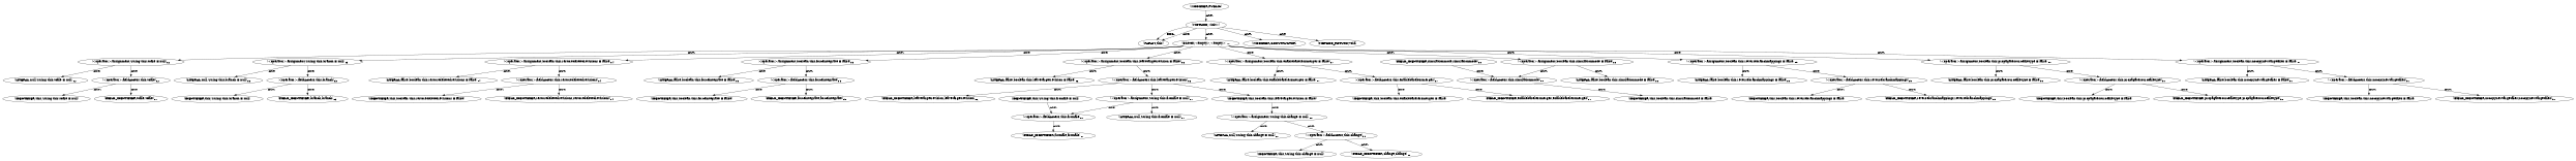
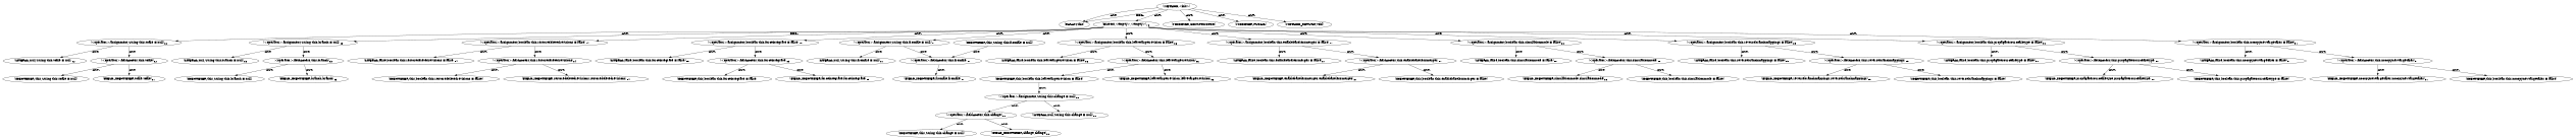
  digraph {
    n1 [label=<(METHOD,&lt;init&gt;)>]
    n2 [label=<(PARAM,this)>]
    n3 [label=<(BLOCK,&lt;empty&gt;,&lt;empty&gt;)<SUB>78</SUB>>]
    n4 [label=<(MODIFIER,CONSTRUCTOR)>]
    n5 [label=<(MODIFIER,PUBLIC)>]
    n6 [label=<(METHOD_RETURN,void)>]
    n7 [label=<(&lt;operator&gt;.assignment,String this.fromfile = null)<SUB>81</SUB>>]
    n8 [label=<(&lt;operator&gt;.assignment,String this.tofile = null)<SUB>82</SUB>>]
    n9 [label=<(&lt;operator&gt;.assignment,String this.branch = null)<SUB>83</SUB>>]
    n10 [label=<(&lt;operator&gt;.assignment,boolean this.restoredeletedrevisions = false)<SUB>84</SUB>>]
    n11 [label=<(&lt;operator&gt;.assignment,boolean this.forceintegrate = false)<SUB>85</SUB>>]
    n12 [label=<(&lt;operator&gt;.assignment,boolean this.leavetargetrevision = false)<SUB>86</SUB>>]
    n13 [label=<(&lt;operator&gt;.assignment,boolean this.enablebaselessmerges = false)<SUB>87</SUB>>]
    n14 [label=<(&lt;operator&gt;.assignment,boolean this.simulationmode = false)<SUB>88</SUB>>]
    n15 [label=<(&lt;operator&gt;.assignment,boolean this.reversebranchmappings = false)<SUB>89</SUB>>]
    n16 [label=<(&lt;operator&gt;.assignment,boolean this.propagatesourcefiletype = false)<SUB>90</SUB>>]
    n17 [label=<(&lt;operator&gt;.assignment,boolean this.nocopynewtargetfiles = false)<SUB>91</SUB>>]
    n18 [label=<(&lt;operator&gt;.assignment,String this.change = null)<SUB>80</SUB>>]
    n19 [label=<(&lt;operator&gt;.fieldAccess,this.change)<SUB>80</SUB>>]
    n20 [label=<(LITERAL,null,String this.change = null)<SUB>80</SUB>>]
    n21 [label=<(&lt;operator&gt;.fieldAccess,this.fromfile)<SUB>81</SUB>>]
    n22 [label=<(LITERAL,null,String this.fromfile = null)<SUB>81</SUB>>]
    n23 [label=<(&lt;operator&gt;.fieldAccess,this.tofile)<SUB>82</SUB>>]
    n24 [label=<(LITERAL,null,String this.tofile = null)<SUB>82</SUB>>]
    n25 [label=<(&lt;operator&gt;.fieldAccess,this.branch)<SUB>83</SUB>>]
    n26 [label=<(LITERAL,null,String this.branch = null)<SUB>83</SUB>>]
    n27 [label=<(&lt;operator&gt;.fieldAccess,this.restoredeletedrevisions)<SUB>84</SUB>>]
    n28 [label=<(LITERAL,false,boolean this.restoredeletedrevisions = false)<SUB>84</SUB>>]
    n29 [label=<(&lt;operator&gt;.fieldAccess,this.forceintegrate)<SUB>85</SUB>>]
    n30 [label=<(LITERAL,false,boolean this.forceintegrate = false)<SUB>85</SUB>>]
    n31 [label=<(&lt;operator&gt;.fieldAccess,this.leavetargetrevision)<SUB>86</SUB>>]
    n32 [label=<(LITERAL,false,boolean this.leavetargetrevision = false)<SUB>86</SUB>>]
    n33 [label=<(&lt;operator&gt;.fieldAccess,this.enablebaselessmerges)<SUB>87</SUB>>]
    n34 [label=<(LITERAL,false,boolean this.enablebaselessmerges = false)<SUB>87</SUB>>]
    n35 [label=<(&lt;operator&gt;.fieldAccess,this.simulationmode)<SUB>88</SUB>>]
    n36 [label=<(LITERAL,false,boolean this.simulationmode = false)<SUB>88</SUB>>]
    n37 [label=<(&lt;operator&gt;.fieldAccess,this.reversebranchmappings)<SUB>89</SUB>>]
    n38 [label=<(LITERAL,false,boolean this.reversebranchmappings = false)<SUB>89</SUB>>]
    n39 [label=<(&lt;operator&gt;.fieldAccess,this.propagatesourcefiletype)<SUB>90</SUB>>]
    n40 [label=<(LITERAL,false,boolean this.propagatesourcefiletype = false)<SUB>90</SUB>>]
    n41 [label=<(&lt;operator&gt;.fieldAccess,this.nocopynewtargetfiles)<SUB>91</SUB>>]
    n42 [label=<(LITERAL,false,boolean this.nocopynewtargetfiles = false)<SUB>91</SUB>>]
    n43 [label=<(IDENTIFIER,this,String this.change = null)>]
    n44 [label=<(FIELD_IDENTIFIER,change,change)<SUB>80</SUB>>]
    n45 [label=<(FIELD_IDENTIFIER,fromfile,fromfile)<SUB>81</SUB>>]
    n46 [label=<(IDENTIFIER,this,String this.fromfile = null)>]
    n47 [label=<(IDENTIFIER,this,String this.tofile = null)>]
    n48 [label=<(FIELD_IDENTIFIER,tofile,tofile)<SUB>81</SUB>>]
    n49 [label=<(IDENTIFIER,this,String this.branch = null)>]
    n50 [label=<(FIELD_IDENTIFIER,branch,branch)<SUB>83</SUB>>]
    n51 [label=<(IDENTIFIER,this,boolean this.restoredeletedrevisions = false)>]
    n52 [label=<(FIELD_IDENTIFIER,restoredeletedrevisions,restoredeletedrevisions)<SUB>84</SUB>>]
    n53 [label=<(IDENTIFIER,this,boolean this.forceintegrate = false)>]
    n54 [label=<(FIELD_IDENTIFIER,forceintegrate,forceintegrate)<SUB>85</SUB>>]
    n55 [label=<(IDENTIFIER,this,boolean this.leavetargetrevision = false)>]
    n56 [label=<(FIELD_IDENTIFIER,leavetargetrevision,leavetargetrevision)<SUB>86</SUB>>]
    n57 [label=<(IDENTIFIER,this,boolean this.enablebaselessmerges = false)>]
    n58 [label=<(FIELD_IDENTIFIER,enablebaselessmerges,enablebaselessmerges)<SUB>87</SUB>>]
    n59 [label=<(IDENTIFIER,this,boolean this.simulationmode = false)>]
    n60 [label=<(FIELD_IDENTIFIER,simulationmode,simulationmode)<SUB>88</SUB>>]
    n61 [label=<(IDENTIFIER,this,boolean this.reversebranchmappings = false)>]
    n62 [label=<(FIELD_IDENTIFIER,reversebranchmappings,reversebranchmappings)<SUB>89</SUB>>]
    n63 [label=<(IDENTIFIER,this,boolean this.propagatesourcefiletype = false)>]
    n64 [label=<(FIELD_IDENTIFIER,propagatesourcefiletype,propagatesourcefiletype)<SUB>90</SUB>>]
    n65 [label=<(IDENTIFIER,this,boolean this.nocopynewtargetfiles = false)>]
    n66 [label=<(FIELD_IDENTIFIER,nocopynewtargetfiles,nocopynewtargetfiles)<SUB>91</SUB>>]
    n1 -> n2 [label="AST: "]
    n1 -> n2 [label="DDG: "]
    n1 -> n3 [label="AST: "]
    n1 -> n4 [label="AST: "]
-   n5 -> n1 [label="AST: "]
+   n1 -> n5 [label="AST: "]
    n1 -> n6 [label="AST: "]
-   n31 -> n7 [label="AST: "]
+   n3 -> n7 [label="AST: "]
    n3 -> n8 [label="AST: "]
-   n3 -> n9 [label="AST: "]
+   n3 -> n9 [label="DDG: "]
    n3 -> n10 [label="AST: "]
    n3 -> n11 [label="AST: "]
    n3 -> n12 [label="AST: "]
    n3 -> n13 [label="AST: "]
    n3 -> n14 [label="AST: "]
    n3 -> n15 [label="AST: "]
    n3 -> n16 [label="AST: "]
    n3 -> n17 [label="AST: "]
    n7 -> n21 [label="AST: "]
    n7 -> n22 [label="AST: "]
    n8 -> n23 [label="AST: "]
    n8 -> n24 [label="AST: "]
    n9 -> n25 [label="AST: "]
    n9 -> n26 [label="AST: "]
    n10 -> n27 [label="AST: "]
    n10 -> n28 [label="AST: "]
    n11 -> n29 [label="AST: "]
    n11 -> n30 [label="AST: "]
    n12 -> n31 [label="AST: "]
    n12 -> n32 [label="AST: "]
    n13 -> n33 [label="AST: "]
    n13 -> n34 [label="AST: "]
    n14 -> n35 [label="AST: "]
    n14 -> n36 [label="AST: "]
    n15 -> n37 [label="AST: "]
    n15 -> n38 [label="AST: "]
    n16 -> n39 [label="AST: "]
    n16 -> n40 [label="AST: "]
    n17 -> n41 [label="AST: "]
    n17 -> n42 [label="AST: "]
    n18 -> n19 [label="AST: "]
    n18 -> n20 [label="AST: "]
    n19 -> n43 [label="AST: "]
    n19 -> n44 [label="AST: "]
    n21 -> n45 [label="AST: "]
    n23 -> n47 [label="AST: "]
    n23 -> n48 [label="AST: "]
    n25 -> n49 [label="AST: "]
    n25 -> n50 [label="AST: "]
    n27 -> n51 [label="AST: "]
    n27 -> n52 [label="AST: "]
    n29 -> n53 [label="AST: "]
    n29 -> n54 [label="AST: "]
    n31 -> n55 [label="AST: "]
    n31 -> n56 [label="AST: "]
    n33 -> n57 [label="AST: "]
    n33 -> n58 [label="AST: "]
    n35 -> n59 [label="AST: "]
-   n60 -> n35 [label="AST: "]
+   n35 -> n60 [label="AST: "]
    n37 -> n61 [label="AST: "]
    n37 -> n62 [label="AST: "]
    n39 -> n63 [label="AST: "]
    n39 -> n64 [label="AST: "]
    n41 -> n65 [label="AST: "]
    n41 -> n66 [label="AST: "]
    n46 -> n21 [label="AST: "]
    n55 -> n18 [label="AST: "]
  }
